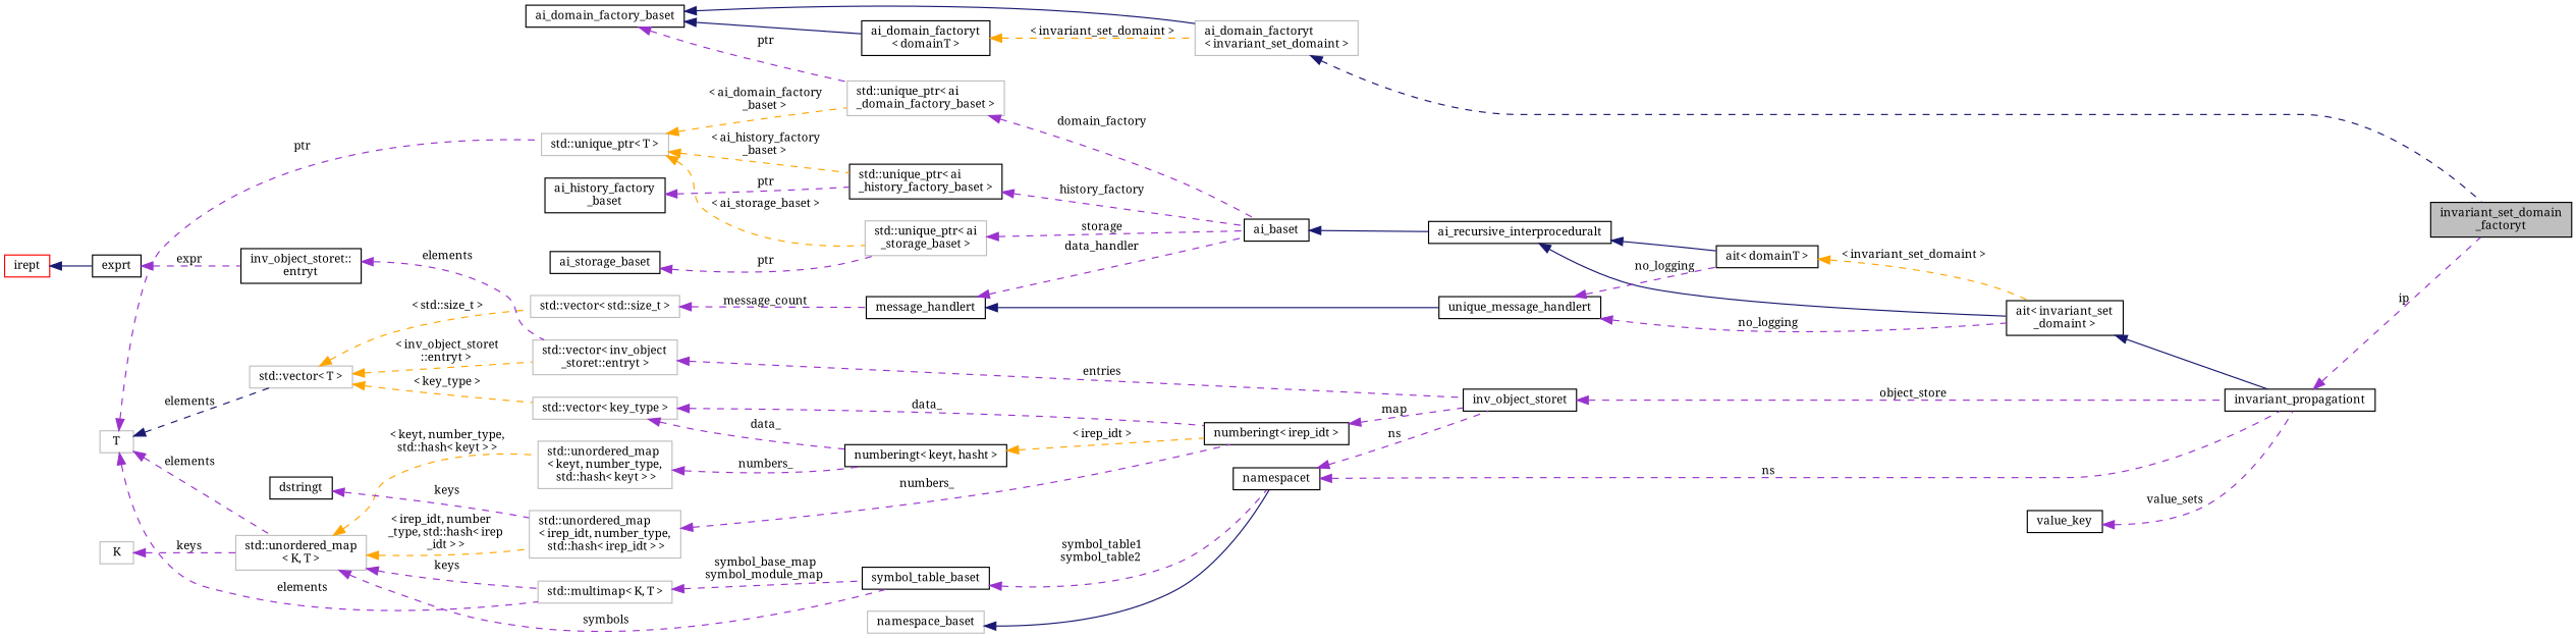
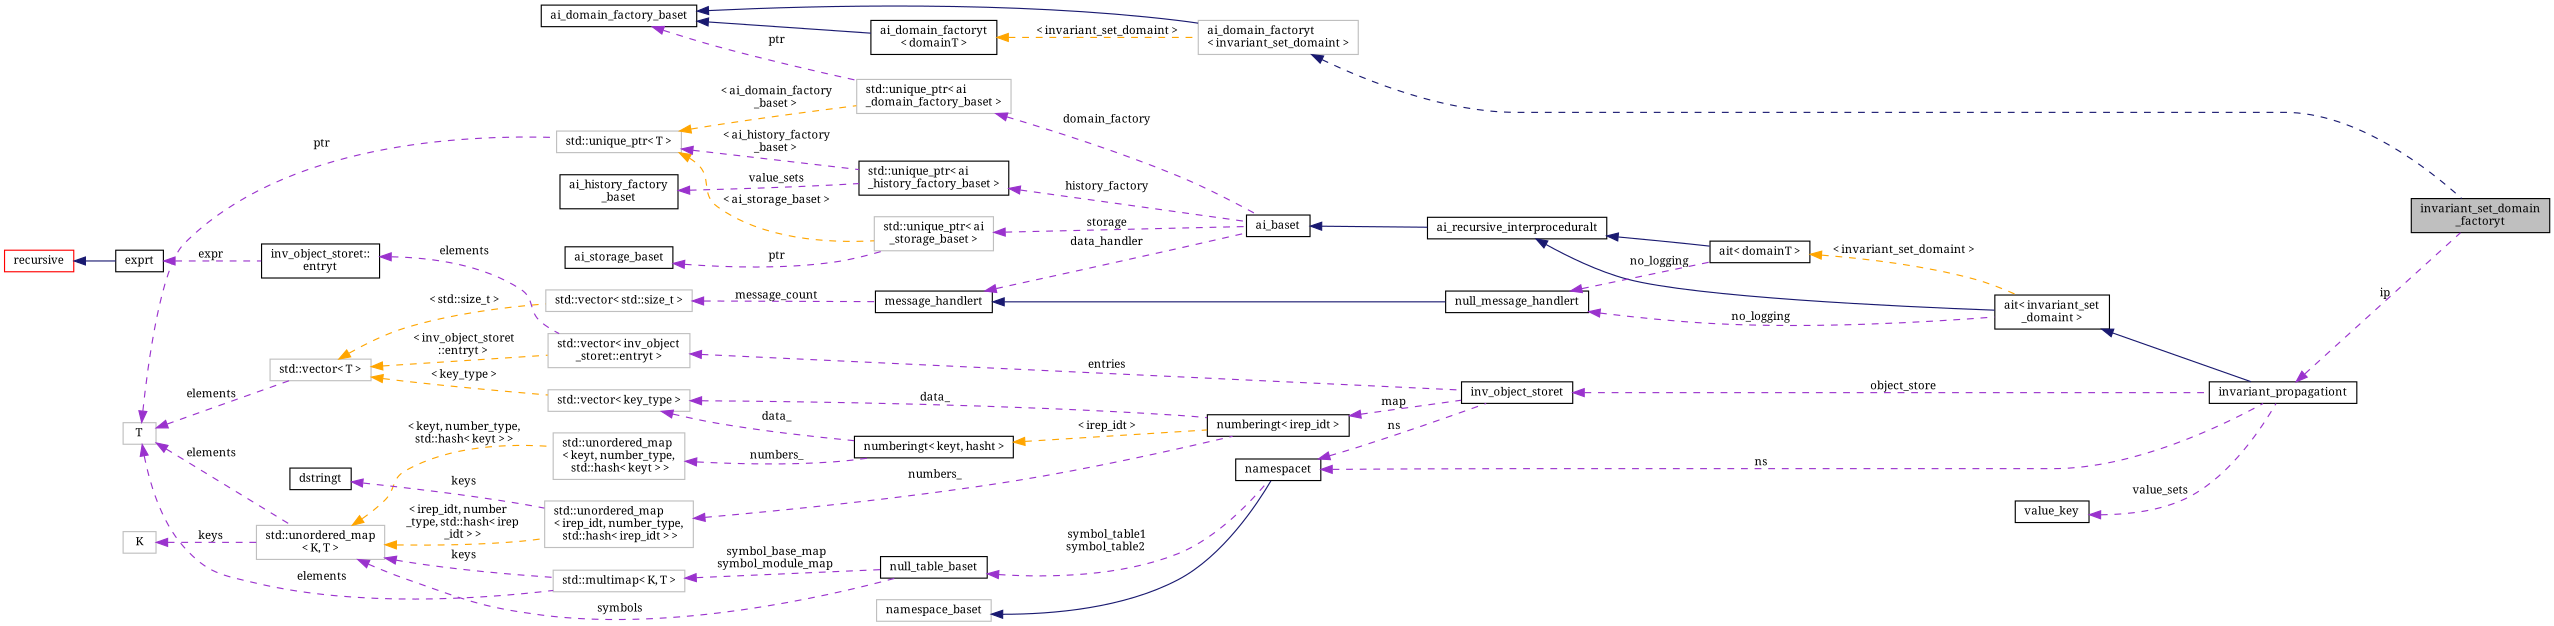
  digraph {
    fontname="Noto Serif"
    rankdir=LR
    node [color=black fontname="Noto Serif" fontsize=10 shape=record]
    edge [color=darkorchid3 dir=back fontname="Noto Serif" fontsize=10 labelfontname=Helvetica labelfontsize=10 style=dashed]
    n1 [fillcolor=grey75 fontcolor=black height=0.2 label="invariant_set_domain\l_factoryt" style=filled width=0.4]
    n2 [color=grey75 height=0.2 label="ai_domain_factoryt\l\< invariant_set_domaint \>" width=0.4]
    n3 [height=0.2 label=ai_domain_factory_baset width=0.4]
    n4 [height=0.2 label="ai_domain_factoryt\l\< domainT \>" width=0.4]
    n5 [color=grey75 height=0.2 label="std::unique_ptr\< ai\l_domain_factory_baset \>" width=0.4]
    n6 [height=0.2 label=ai_baset width=0.4]
    n7 [height=0.2 label=invariant_propagationt width=0.4]
    n8 [height=0.2 label="ait\< invariant_set\l_domaint \>" width=0.4]
    n9 [height=0.2 label=ai_recursive_interproceduralt width=0.4]
    n10 [height=0.2 label="ait\< domainT \>" width=0.4]
    n11 [height=0.2 label=message_handlert width=0.4]
-   n12 [height=0.2 label=unique_message_handlert width=0.4]
+   n12 [height=0.2 label=null_message_handlert width=0.4]
    n13 [color=grey75 height=0.2 label="std::vector\< std::size_t \>" width=0.4]
    n14 [color=grey75 height=0.2 label="std::vector\< T \>" width=0.4]
    n15 [color=grey75 height=0.2 label="std::vector\< key_type \>" width=0.4]
    n16 [color=grey75 height=0.2 label="std::vector\< inv_object\l_storet::entryt \>" width=0.4]
    n17 [height=0.2 label="numberingt\< irep_idt \>" width=0.4]
    n18 [height=0.2 label="numberingt\< keyt, hasht \>" width=0.4]
    n19 [height=0.2 label=inv_object_storet width=0.4]
    n20 [color=grey75 height=0.2 label=T width=0.4]
    n21 [color=grey75 height=0.2 label="std::unique_ptr\< T \>" width=0.4]
    n22 [color=grey75 height=0.2 label="std::multimap\< K, T \>" width=0.4]
    n23 [color=grey75 height=0.2 label="std::unordered_map\l\< K, T \>" width=0.4]
    n24 [color=grey75 height=0.2 label="std::unique_ptr\< ai\l_storage_baset \>" width=0.4]
    n25 [height=0.2 label="std::unique_ptr\< ai\l_history_factory_baset \>" width=0.4]
-   n26 [height=0.2 label=symbol_table_baset width=0.4]
+   n26 [height=0.2 label=null_table_baset width=0.4]
    n27 [color=grey75 height=0.2 label="std::unordered_map\l\< irep_idt, number_type,\l std::hash\< irep_idt \> \>" width=0.4]
    n28 [color=grey75 height=0.2 label="std::unordered_map\l\< keyt, number_type,\l std::hash\< keyt \> \>" width=0.4]
    n29 [height=0.2 label=ai_storage_baset width=0.4]
    n30 [height=0.2 label="ai_history_factory\l_baset" width=0.4]
    n31 [height=0.2 label=namespacet width=0.4]
    n32 [color=grey75 height=0.2 label=namespace_baset width=0.4]
    n33 [color=grey75 height=0.2 label=K width=0.4]
    n34 [height=0.2 label=dstringt width=0.4]
    n35 [height=0.2 label="inv_object_storet::\lentryt" width=0.4]
    n36 [height=0.2 label=exprt width=0.4]
-   n37 [color=red height=0.2 label=irept width=0.4]
+   n37 [color=red height=0.2 label=recursive width=0.4]
    n38 [height=0.2 label=value_key width=0.4]
    n2 -> n1 [color=midnightblue]
    n3 -> n2 [color=midnightblue style=solid]
    n3 -> n4 [color=midnightblue style=solid]
    n3 -> n5 [label=" ptr"]
    n4 -> n2 [color=orange label=" \< invariant_set_domaint \>"]
    n5 -> n6 [label=" domain_factory"]
    n6 -> n9 [color=midnightblue style=solid]
    n7 -> n1 [label=" ip"]
    n8 -> n7 [color=midnightblue style=solid]
    n9 -> n8 [color=midnightblue style=solid]
    n9 -> n10 [color=midnightblue style=solid]
    n10 -> n8 [color=orange label=" \< invariant_set_domaint \>"]
    n11 -> n6 [label=" data_handler"]
    n11 -> n12 [color=midnightblue style=solid]
    n12 -> n8 [label=" no_logging"]
    n12 -> n10 [label=" no_logging"]
    n13 -> n11 [label=" message_count"]
    n14 -> n13 [color=orange label=" \< std::size_t \>"]
    n14 -> n15 [color=orange label=" \< key_type \>"]
    n14 -> n16 [color=orange label=" \< inv_object_storet\l::entryt \>"]
    n15 -> n17 [label=" data_"]
    n15 -> n18 [label=" data_"]
    n16 -> n19 [label=" entries"]
    n17 -> n19 [label=" map"]
    n18 -> n17 [color=orange label=" \< irep_idt \>"]
    n19 -> n7 [label=" object_store"]
-   n20 -> n14 [color=midnightblue label=" elements"]
+   n20 -> n14 [label=" elements"]
    n20 -> n21 [label=" ptr"]
    n20 -> n22 [label=" elements"]
    n20 -> n23 [label=" elements"]
    n21 -> n5 [color=orange label=" \< ai_domain_factory\l_baset \>"]
    n21 -> n24 [color=orange label=" \< ai_storage_baset \>"]
-   n21 -> n25 [color=orange label=" \< ai_history_factory\l_baset \>"]
+   n21 -> n25 [label=" \< ai_history_factory\l_baset \>"]
    n22 -> n26 [label=" symbol_base_map\nsymbol_module_map"]
    n23 -> n22 [label=" keys"]
    n23 -> n26 [label=" symbols"]
    n23 -> n27 [color=orange label=" \< irep_idt, number\l_type, std::hash\< irep\l_idt \> \>"]
    n23 -> n28 [color=orange label=" \< keyt, number_type,\l std::hash\< keyt \> \>"]
    n24 -> n6 [label=" storage"]
    n25 -> n6 [label=" history_factory"]
    n26 -> n31 [label=" symbol_table1\nsymbol_table2"]
    n27 -> n17 [label=" numbers_"]
    n28 -> n18 [label=" numbers_"]
    n29 -> n24 [label=" ptr"]
-   n30 -> n25 [label=" ptr"]
+   n30 -> n25 [label=" value_sets"]
    n31 -> n7 [label=" ns"]
    n31 -> n19 [label=" ns"]
    n32 -> n31 [color=midnightblue style=solid]
    n33 -> n23 [label=" keys"]
    n34 -> n27 [label=" keys"]
    n35 -> n16 [label=" elements"]
    n36 -> n35 [label=" expr"]
    n37 -> n36 [color=midnightblue style=solid]
    n38 -> n7 [label=" value_sets"]
  }
